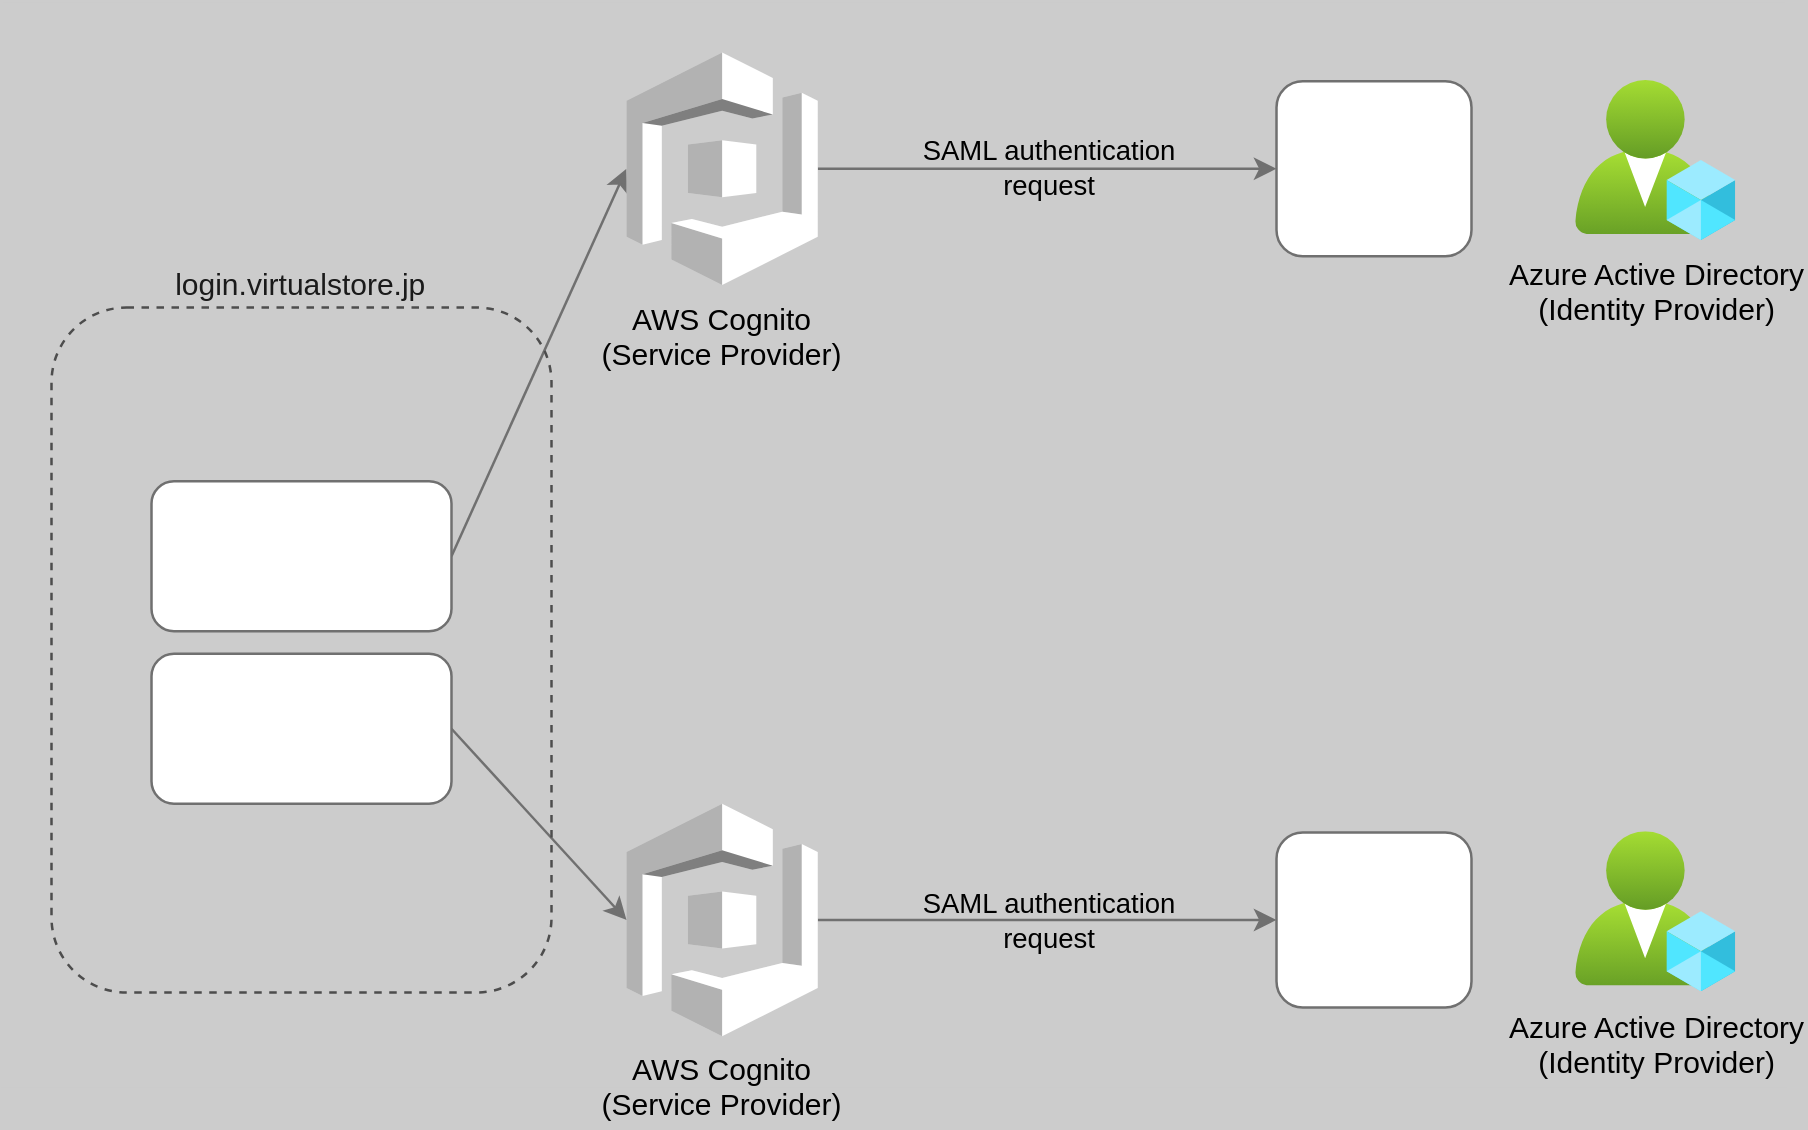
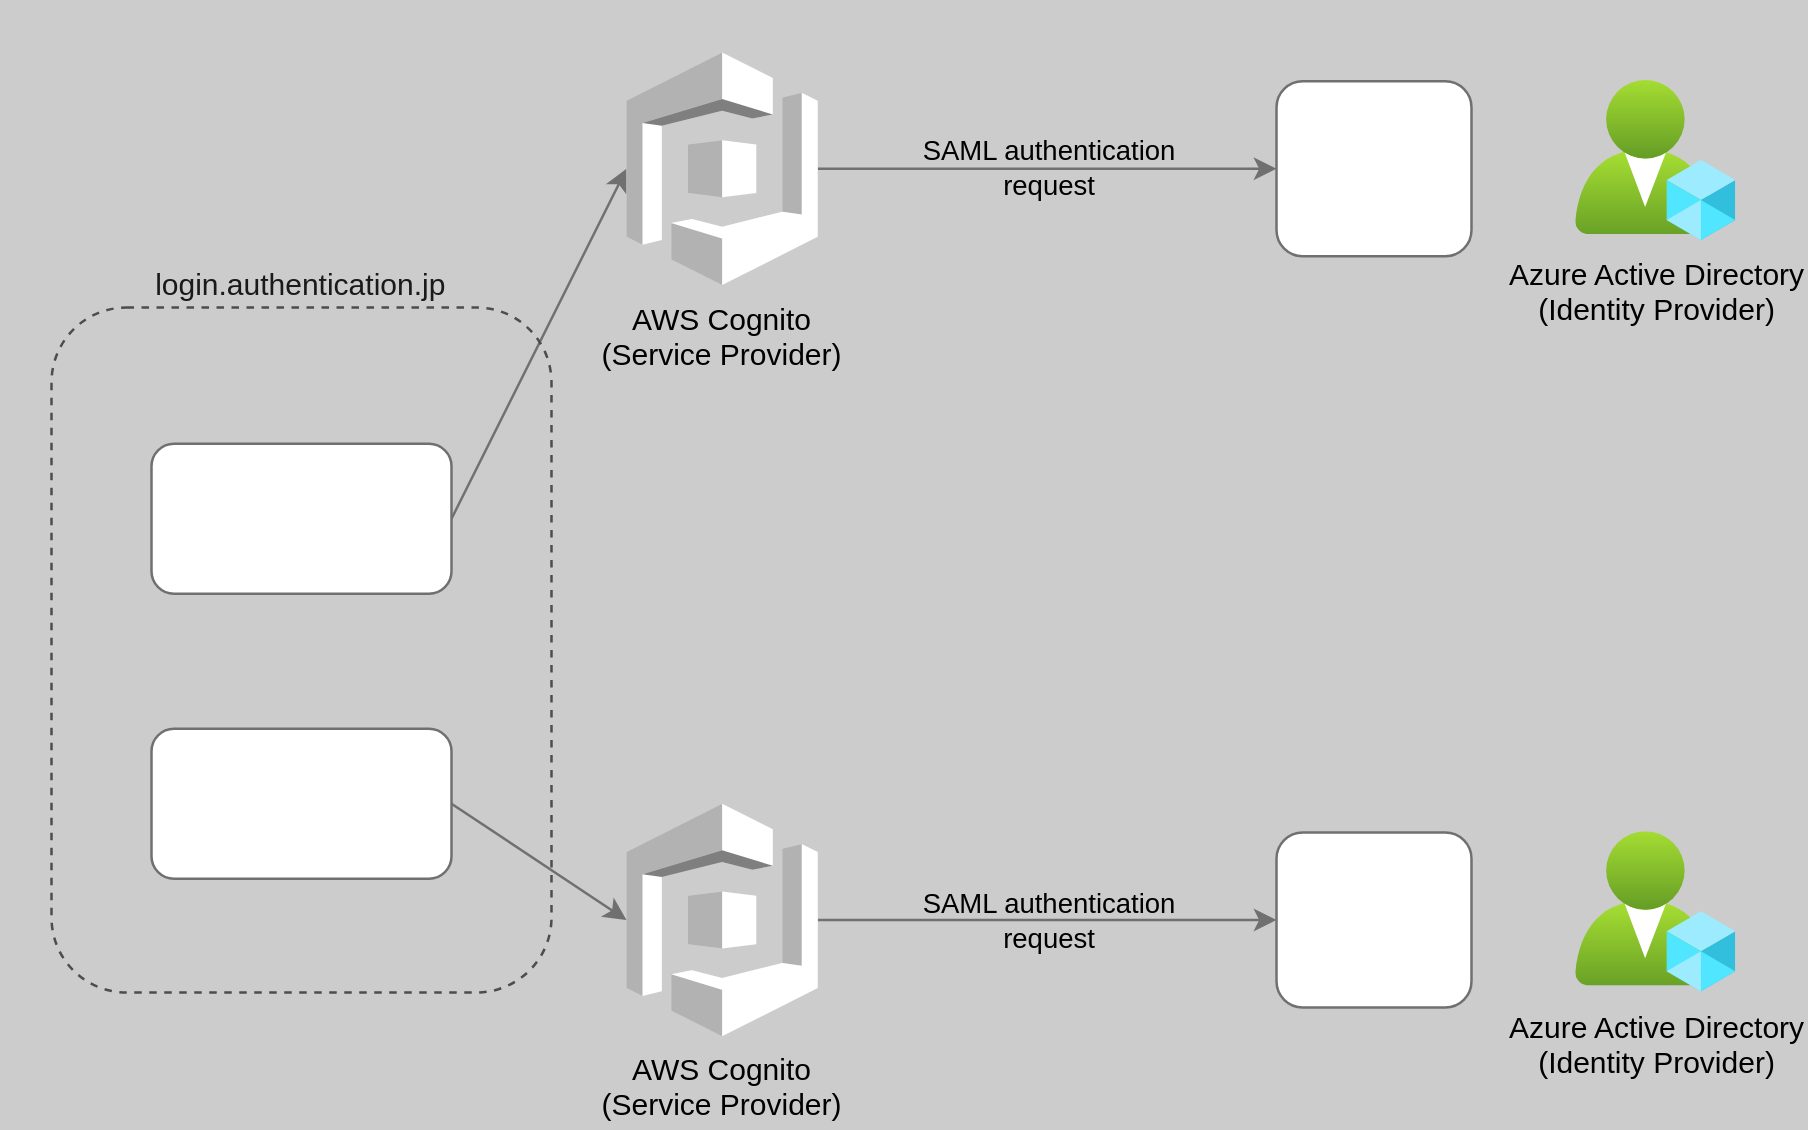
  <mxCell id="0" />
  <mxCell id="1" parent="0" />
  <mxCell id="2" style="edgeStyle=none;html=1;exitX=1;exitY=0.5;exitDx=0;exitDy=0;entryX=0;entryY=0.5;entryDx=0;entryDy=0;entryPerimeter=0;strokeColor=#707070;" edge="1" parent="1" source="3" target="10"><mxGeometry relative="1" as="geometry" /></mxCell>
- <mxCell id="3" value="User application&lt;br&gt;tenant#1" style="rounded=1;whiteSpace=wrap;html=1;strokeColor=#707070;fontColor=#FFFFFF;labelBackgroundColor=none;" parent="1" vertex="1"><mxGeometry x="60" y="192" width="120" height="60" as="geometry" /></mxCell>
+ <mxCell id="3" value="User application&lt;br&gt;tenant#1" style="rounded=1;whiteSpace=wrap;html=1;strokeColor=#707070;fontColor=#FFFFFF;labelBackgroundColor=none;" parent="1" vertex="1"><mxGeometry x="60" y="177" width="120" height="60" as="geometry" /></mxCell>
  <mxCell id="4" value="Azure Active Directory&lt;br&gt;(Identity Provider)" style="aspect=fixed;html=1;points=[];align=center;image;fontSize=12;image=img/lib/azure2/intune/Azure_AD_Roles_and_Administrators.svg;strokeColor=#707070;fontColor=#000000;labelBackgroundColor=none;" parent="1" vertex="1"><mxGeometry x="630" y="332.5" width="64" height="64" as="geometry" /></mxCell>
  <mxCell id="5" value="Azure AD login page" style="rounded=1;whiteSpace=wrap;html=1;strokeColor=#707070;fontColor=#FFFFFF;labelBackgroundColor=none;" parent="1" vertex="1"><mxGeometry x="510" y="332.5" width="78" height="70" as="geometry" /></mxCell>
  <mxCell id="6" value="SAML authentication&lt;br&gt;request" style="edgeStyle=none;html=1;exitX=1;exitY=0.5;exitDx=0;exitDy=0;exitPerimeter=0;entryX=0;entryY=0.5;entryDx=0;entryDy=0;strokeColor=#707070;fontColor=#000000;labelBackgroundColor=none;" parent="1" source="7" target="5" edge="1"><mxGeometry x="0.003" relative="1" as="geometry"><mxPoint as="offset" /></mxGeometry></mxCell>
  <mxCell id="7" value="AWS Cognito&lt;br&gt;(Service Provider)" style="outlineConnect=0;dashed=0;verticalLabelPosition=bottom;verticalAlign=top;align=center;html=1;shape=mxgraph.aws3.cognito;strokeColor=#707070;fontColor=#000000;labelBackgroundColor=none;" parent="1" vertex="1"><mxGeometry x="250" y="321" width="76.5" height="93" as="geometry" /></mxCell>
  <mxCell id="8" value="Azure AD login page" style="rounded=1;whiteSpace=wrap;html=1;strokeColor=#707070;fontColor=#FFFFFF;labelBackgroundColor=none;" vertex="1" parent="1"><mxGeometry x="510" y="32" width="78" height="70" as="geometry" /></mxCell>
  <mxCell id="9" value="SAML authentication&lt;br&gt;request" style="edgeStyle=none;html=1;exitX=1;exitY=0.5;exitDx=0;exitDy=0;exitPerimeter=0;entryX=0;entryY=0.5;entryDx=0;entryDy=0;strokeColor=#707070;fontColor=#000000;labelBackgroundColor=none;" edge="1" parent="1" source="10" target="8"><mxGeometry relative="1" as="geometry" /></mxCell>
  <mxCell id="10" value="AWS Cognito&lt;br&gt;(Service Provider)" style="outlineConnect=0;dashed=0;verticalLabelPosition=bottom;verticalAlign=top;align=center;html=1;shape=mxgraph.aws3.cognito;strokeColor=#707070;fontColor=#000000;labelBackgroundColor=none;" vertex="1" parent="1"><mxGeometry x="250" y="20.5" width="76.5" height="93" as="geometry" /></mxCell>
  <mxCell id="11" value="Azure Active Directory&lt;br&gt;(Identity Provider)" style="aspect=fixed;html=1;points=[];align=center;image;fontSize=12;image=img/lib/azure2/intune/Azure_AD_Roles_and_Administrators.svg;strokeColor=#707070;fontColor=#000000;labelBackgroundColor=none;" vertex="1" parent="1"><mxGeometry x="630" y="32" width="64" height="64" as="geometry" /></mxCell>
  <mxCell id="12" style="edgeStyle=none;html=1;exitX=1;exitY=0.5;exitDx=0;exitDy=0;entryX=0;entryY=0.5;entryDx=0;entryDy=0;entryPerimeter=0;strokeColor=#707070;" edge="1" parent="1" source="13" target="7"><mxGeometry relative="1" as="geometry" /></mxCell>
- <mxCell id="13" value="User application&lt;br&gt;tenant#2" style="rounded=1;whiteSpace=wrap;html=1;strokeColor=#707070;fontColor=#FFFFFF;labelBackgroundColor=none;" vertex="1" parent="1"><mxGeometry x="60" y="261" width="120" height="60" as="geometry" /></mxCell>
- <mxCell id="14" value="login.virtualstore.jp" style="rounded=1;whiteSpace=wrap;html=1;fillColor=none;strokeColor=#4D4D4D;dashed=1;fontColor=#1A1A1A;labelPosition=center;verticalLabelPosition=top;align=center;verticalAlign=bottom;" vertex="1" parent="1"><mxGeometry x="20" y="122.5" width="200" height="274" as="geometry" /></mxCell>
+ <mxCell id="13" value="User application&lt;br&gt;tenant#2" style="rounded=1;whiteSpace=wrap;html=1;strokeColor=#707070;fontColor=#FFFFFF;labelBackgroundColor=none;" vertex="1" parent="1"><mxGeometry x="60" y="291" width="120" height="60" as="geometry" /></mxCell>
+ <mxCell id="14" value="login.authentication.jp" style="rounded=1;whiteSpace=wrap;html=1;fillColor=none;strokeColor=#4D4D4D;dashed=1;fontColor=#1A1A1A;labelPosition=center;verticalLabelPosition=top;align=center;verticalAlign=bottom;" vertex="1" parent="1"><mxGeometry x="20" y="122.5" width="200" height="274" as="geometry" /></mxCell>
